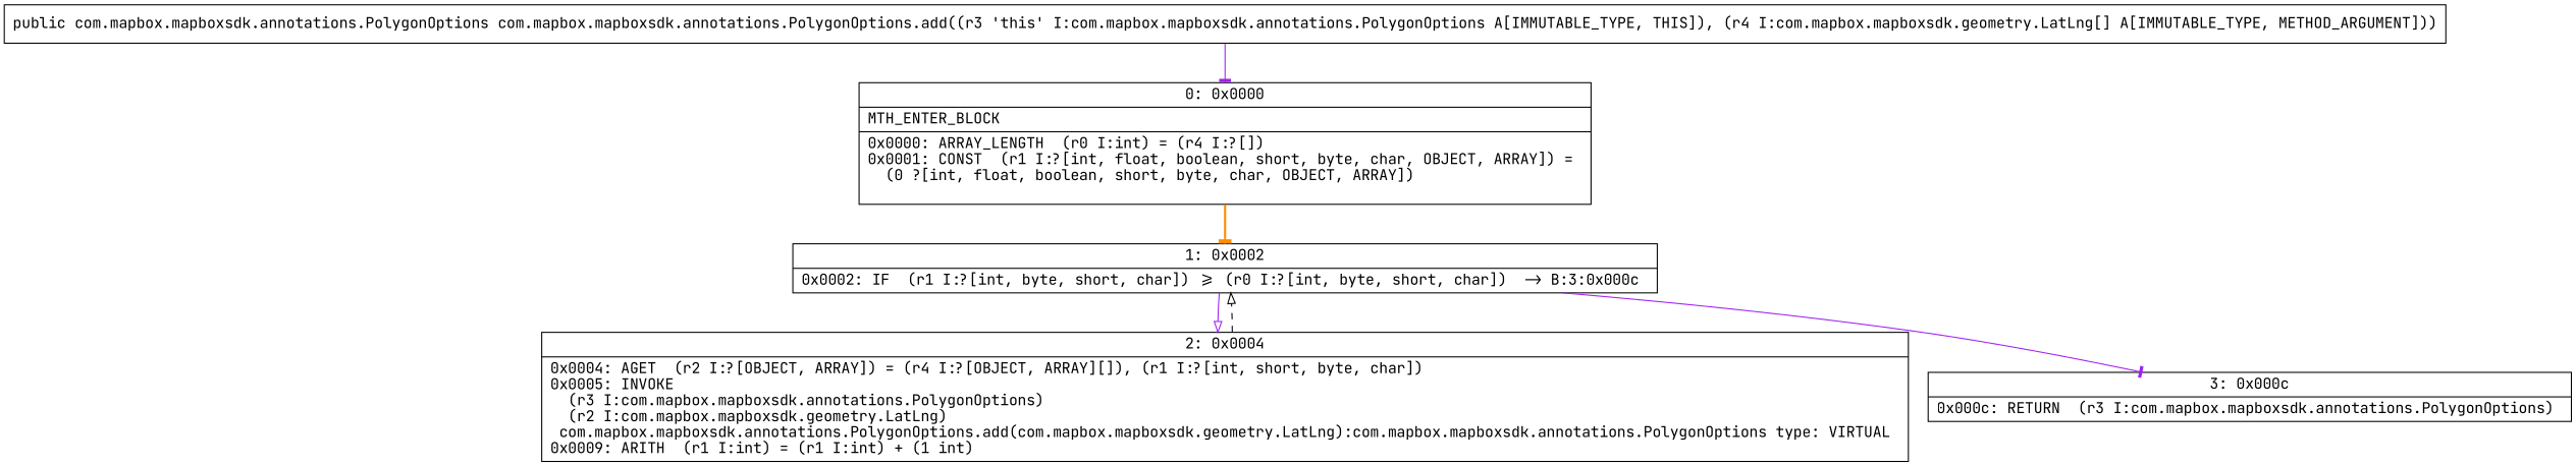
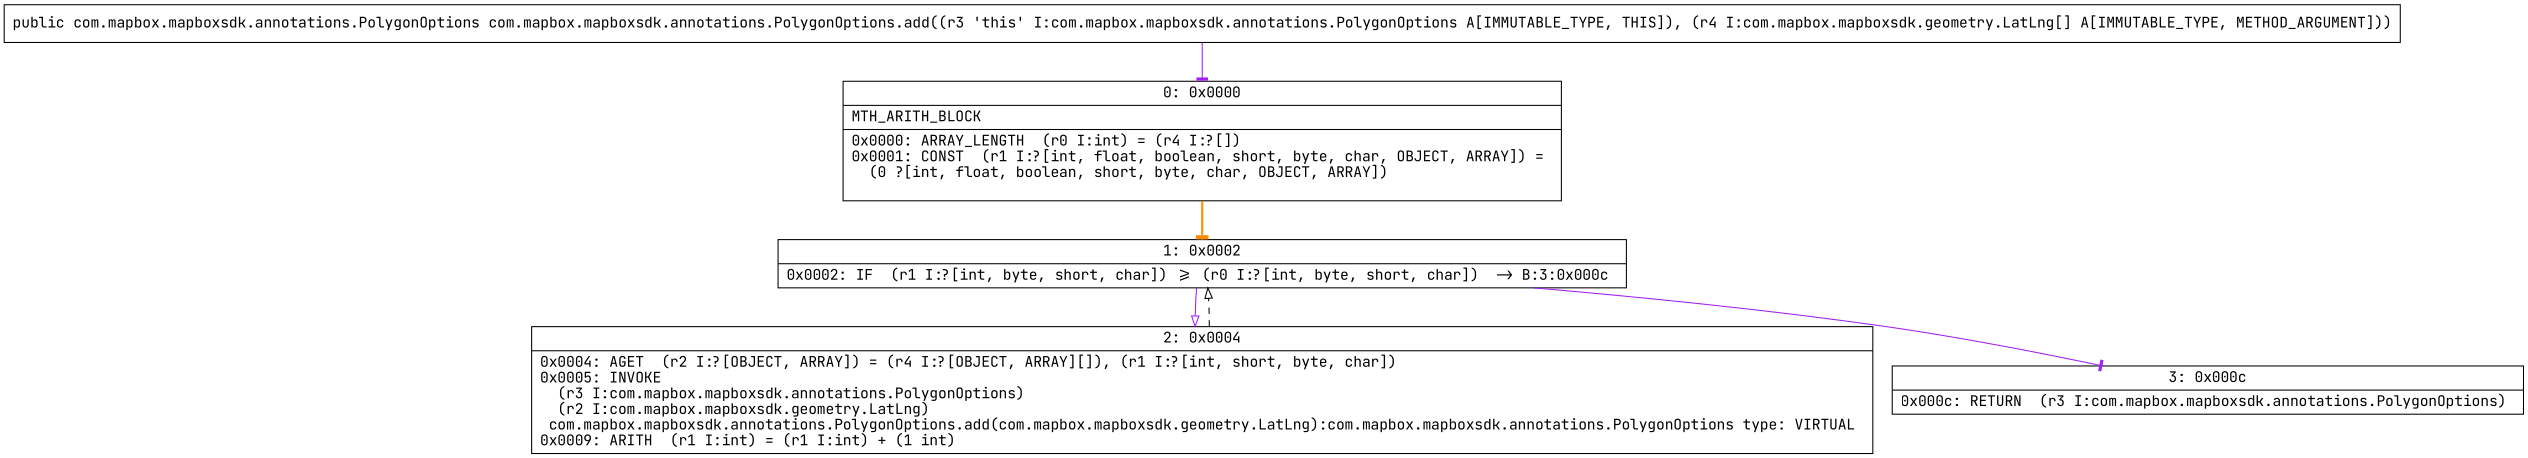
  digraph {
    fontname="JetBrains Mono"
    node [fontname="JetBrains Mono" shape=record]
    edge [arrowhead=tee color=purple fontname="JetBrains Mono" style=solid]
-   n1 [label="{0\:\ 0x0000|MTH_ENTER_BLOCK\l|0x0000: ARRAY_LENGTH  (r0 I:int) = (r4 I:?[]) \l0x0001: CONST  (r1 I:?[int, float, boolean, short, byte, char, OBJECT, ARRAY]) = \l  (0 ?[int, float, boolean, short, byte, char, OBJECT, ARRAY])\l \l}"]
+   n1 [label="{0\:\ 0x0000|MTH_ARITH_BLOCK\l|0x0000: ARRAY_LENGTH  (r0 I:int) = (r4 I:?[]) \l0x0001: CONST  (r1 I:?[int, float, boolean, short, byte, char, OBJECT, ARRAY]) = \l  (0 ?[int, float, boolean, short, byte, char, OBJECT, ARRAY])\l \l}"]
    n2 [label="{1\:\ 0x0002|0x0002: IF  (r1 I:?[int, byte, short, char]) \>= (r0 I:?[int, byte, short, char])  \-\> B:3:0x000c \l}"]
    n3 [label="{2\:\ 0x0004|0x0004: AGET  (r2 I:?[OBJECT, ARRAY]) = (r4 I:?[OBJECT, ARRAY][]), (r1 I:?[int, short, byte, char]) \l0x0005: INVOKE  \l  (r3 I:com.mapbox.mapboxsdk.annotations.PolygonOptions)\l  (r2 I:com.mapbox.mapboxsdk.geometry.LatLng)\l com.mapbox.mapboxsdk.annotations.PolygonOptions.add(com.mapbox.mapboxsdk.geometry.LatLng):com.mapbox.mapboxsdk.annotations.PolygonOptions type: VIRTUAL \l0x0009: ARITH  (r1 I:int) = (r1 I:int) + (1 int) \l}"]
    n4 [label="{3\:\ 0x000c|0x000c: RETURN  (r3 I:com.mapbox.mapboxsdk.annotations.PolygonOptions) \l}"]
    n5 [label="{public com.mapbox.mapboxsdk.annotations.PolygonOptions com.mapbox.mapboxsdk.annotations.PolygonOptions.add((r3 'this' I:com.mapbox.mapboxsdk.annotations.PolygonOptions A[IMMUTABLE_TYPE, THIS]), (r4 I:com.mapbox.mapboxsdk.geometry.LatLng[] A[IMMUTABLE_TYPE, METHOD_ARGUMENT])) }"]
    n1 -> n2 [color=darkorange style=bold]
    n2 -> n3 [arrowhead=onormal]
    n2 -> n4
    n3 -> n2 [arrowhead=onormal color=black style=dashed]
    n5 -> n1
  }
